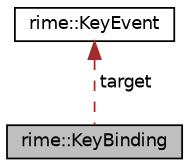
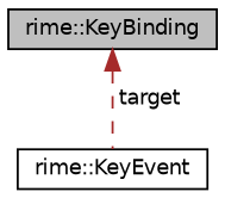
  digraph {
    node [color=black fontname=Helvetica fontsize=10 shape=record style=filled]
    n1 [fillcolor=grey75 fontcolor=black height=0.2 label="rime::KeyBinding" width=0.4]
    n2 [fillcolor=white height=0.2 label="rime::KeyEvent" width=0.4]
-   n2 -> n1 [color=brown dir=back fontname=Helvetica fontsize=10 label=" target" labelfontname=Helvetica labelfontsize=10 style=dashed]
+   n1 -> n2 [color=brown dir=back fontname=Helvetica fontsize=10 label=" target" labelfontname=Helvetica labelfontsize=10 style=dashed]
  }
